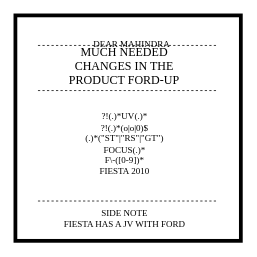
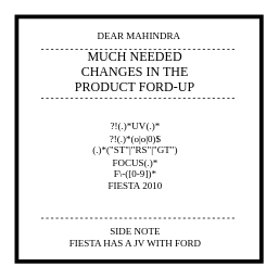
  <mxCell id="0" />
  <mxCell id="1" parent="0" />
  <mxCell id="2" value="" style="whiteSpace=wrap;html=1;aspect=fixed;strokeWidth=5;" parent="1" vertex="1"><mxGeometry x="20" y="20" width="300" height="300" as="geometry" /></mxCell>
- <mxCell id="3" value="DEAR MAHINDRA" style="text;html=1;strokeColor=none;fillColor=none;align=center;verticalAlign=middle;whiteSpace=wrap;rounded=0;fontFamily=xkcd;" parent="1" vertex="1"><mxGeometry x="80" y="49" width="190" height="20" as="geometry" /></mxCell>
+ <mxCell id="3" value="DEAR MAHINDRA" style="text;html=1;strokeColor=none;fillColor=none;align=center;verticalAlign=middle;whiteSpace=wrap;rounded=0;fontFamily=xkcd;" parent="1" vertex="1"><mxGeometry x="75" y="34" width="190" height="20" as="geometry" /></mxCell>
  <mxCell id="4" value="&lt;font style=&quot;font-size: 16px&quot;&gt;MUCH NEEDED CHANGES IN THE PRODUCT FORD-UP&lt;/font&gt;" style="text;html=1;strokeColor=none;fillColor=none;align=center;verticalAlign=middle;whiteSpace=wrap;rounded=0;fontFamily=xkcd;" parent="1" vertex="1"><mxGeometry x="70" y="77" width="190" height="20" as="geometry" /></mxCell>
  <mxCell id="5" value="SIDE NOTE&lt;br&gt;FIESTA HAS A JV WITH FORD" style="text;html=1;strokeColor=none;fillColor=none;align=center;verticalAlign=middle;whiteSpace=wrap;rounded=0;fontFamily=xkcd;" parent="1" vertex="1"><mxGeometry x="72.5" y="280" width="185" height="20" as="geometry" /></mxCell>
  <mxCell id="6" value="" style="endArrow=none;dashed=1;html=1;fontFamily=xkcd;fontSize=15;" parent="1" edge="1"><mxGeometry width="50" height="50" relative="1" as="geometry"><mxPoint x="50" y="60" as="sourcePoint" /><mxPoint x="290" y="60" as="targetPoint" /></mxGeometry></mxCell>
  <mxCell id="7" value="" style="endArrow=none;dashed=1;html=1;fontFamily=xkcd;fontSize=15;" parent="1" edge="1"><mxGeometry width="50" height="50" relative="1" as="geometry"><mxPoint x="50" y="120" as="sourcePoint" /><mxPoint x="290" y="120" as="targetPoint" /></mxGeometry></mxCell>
  <mxCell id="8" value="" style="endArrow=none;dashed=1;html=1;fontFamily=xkcd;fontSize=15;" parent="1" edge="1"><mxGeometry width="50" height="50" relative="1" as="geometry"><mxPoint x="50" y="267" as="sourcePoint" /><mxPoint x="290" y="267" as="targetPoint" /></mxGeometry></mxCell>
  <mxCell id="9" value="&lt;font face=&quot;xkcd&quot;&gt;?!(.)*UV(.)*&lt;br&gt;?!(.)*(o|o|0)$&lt;br&gt;(.)*(&quot;ST&quot;|&quot;RS&quot;|&quot;GT&quot;)&lt;br&gt;FOCUS(.)*&lt;br&gt;F\-([0-9])*&lt;br&gt;FIESTA 2010&lt;br&gt;&lt;/font&gt;" style="text;html=1;strokeColor=none;fillColor=none;align=center;verticalAlign=middle;whiteSpace=wrap;rounded=0;" parent="1" vertex="1"><mxGeometry x="62.5" y="130.5" width="205" height="120" as="geometry" /></mxCell>
